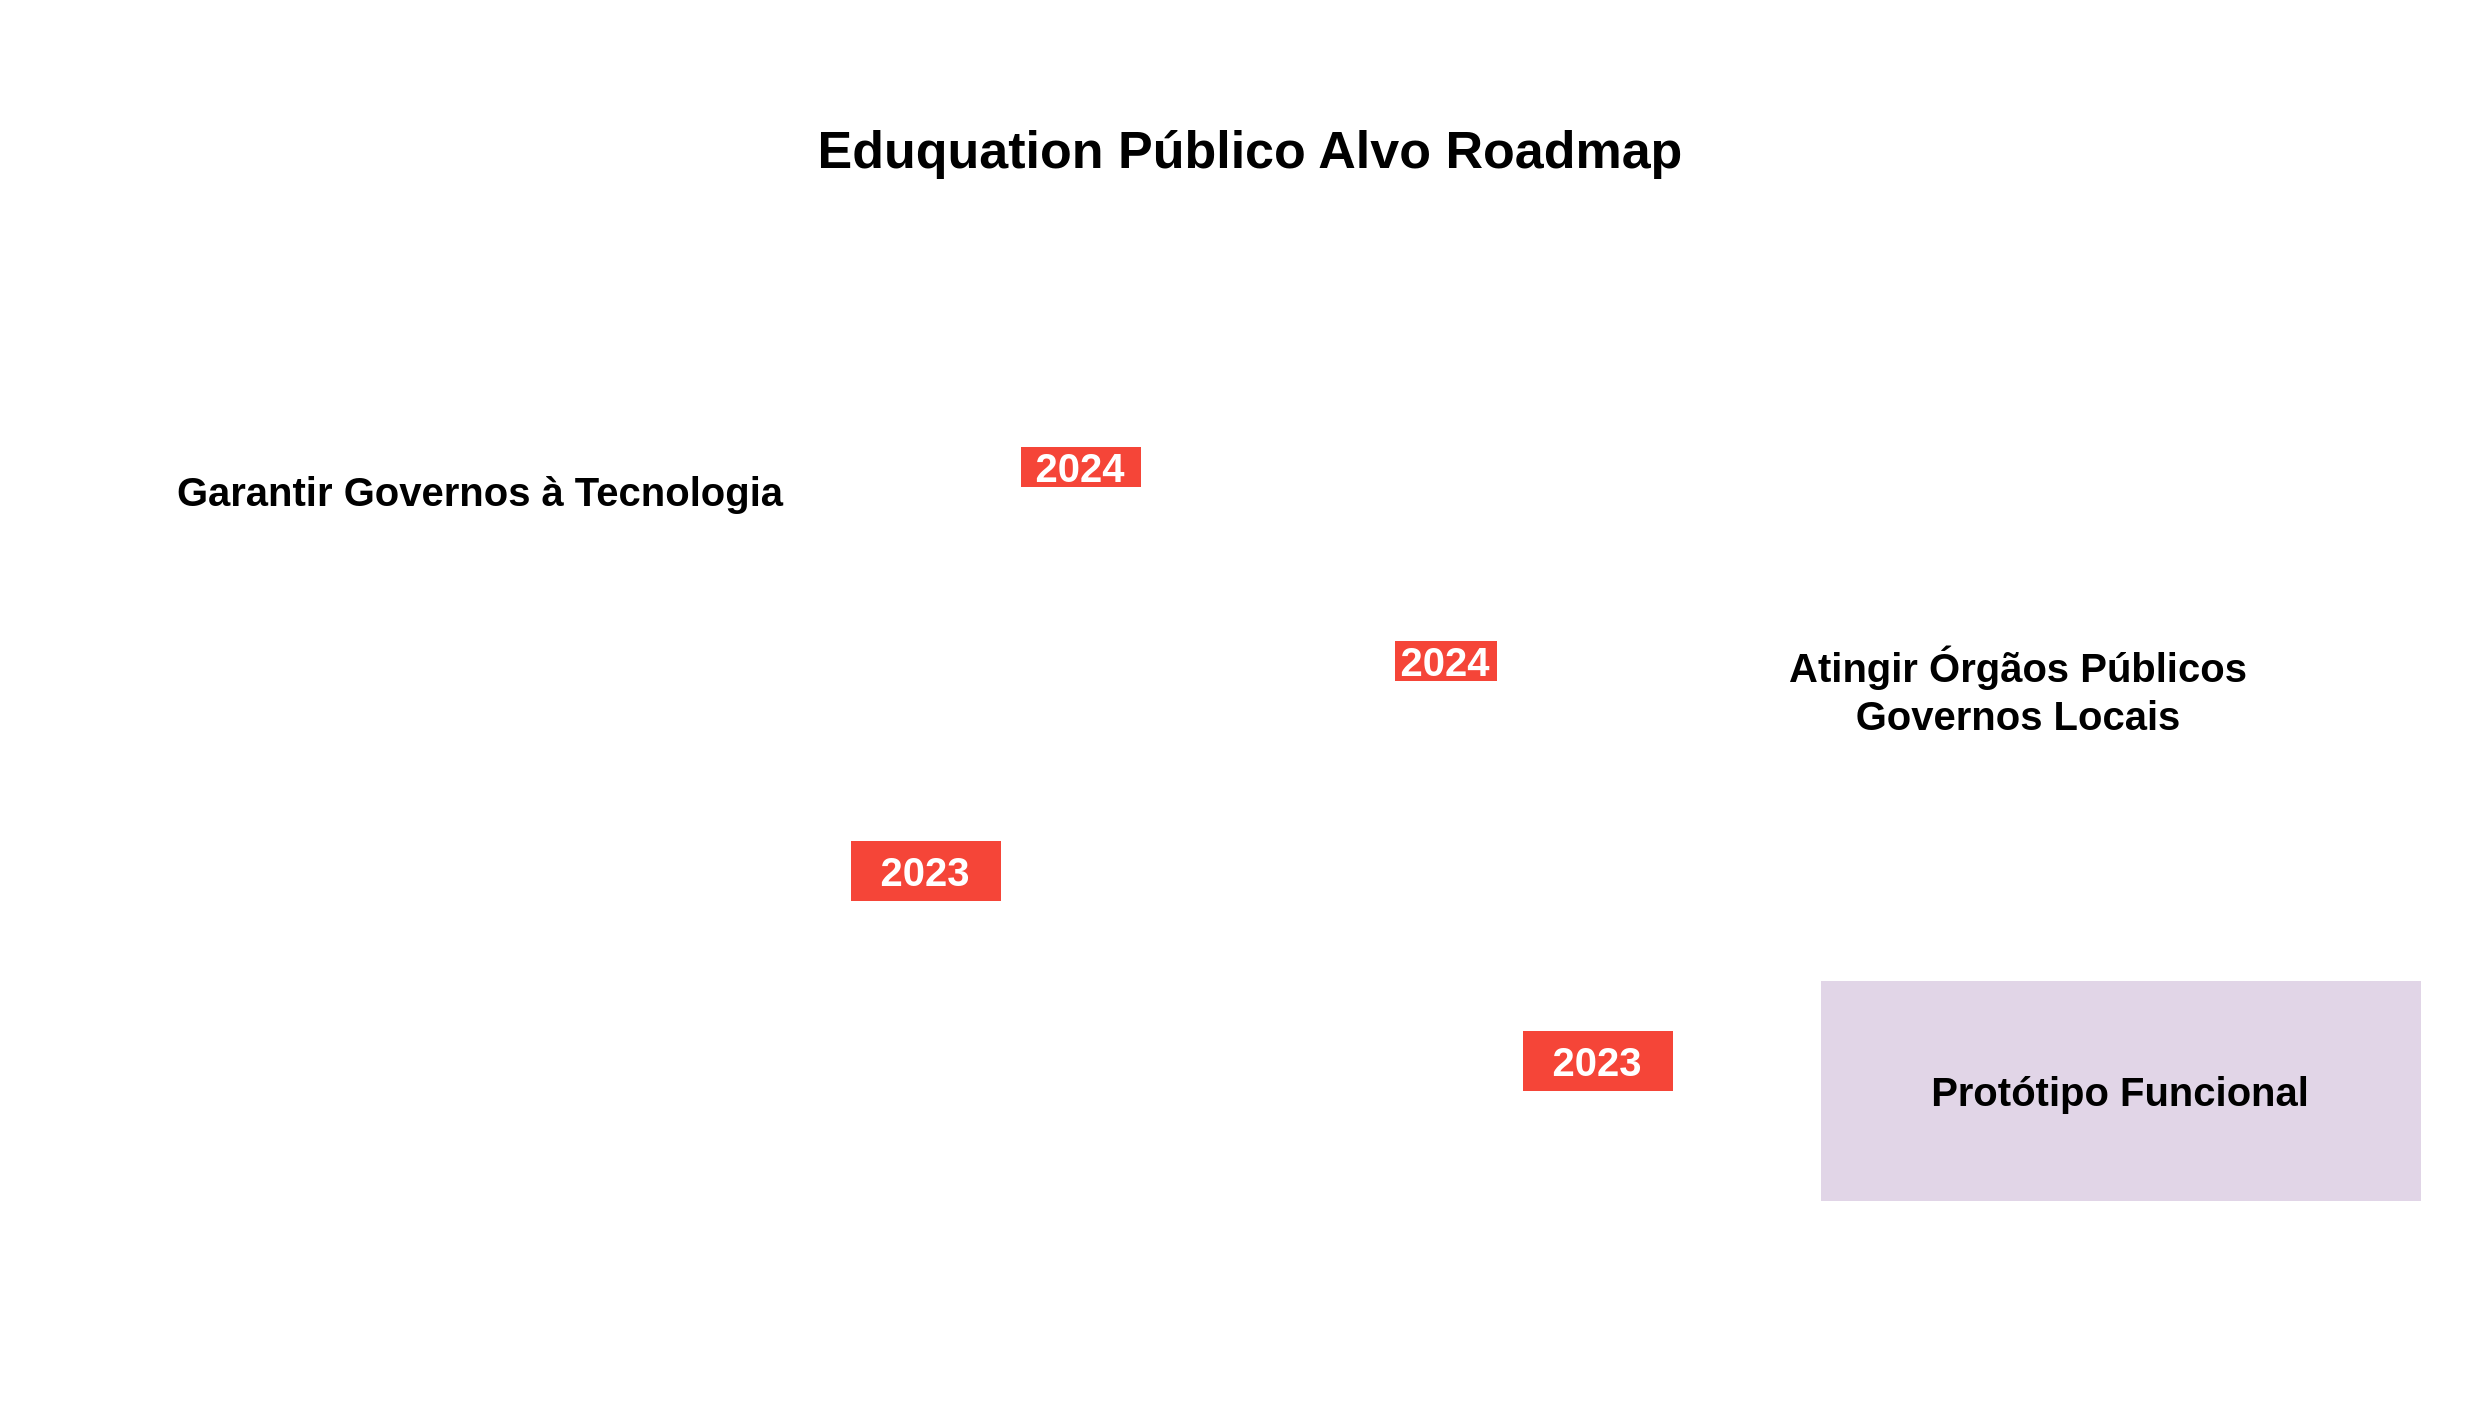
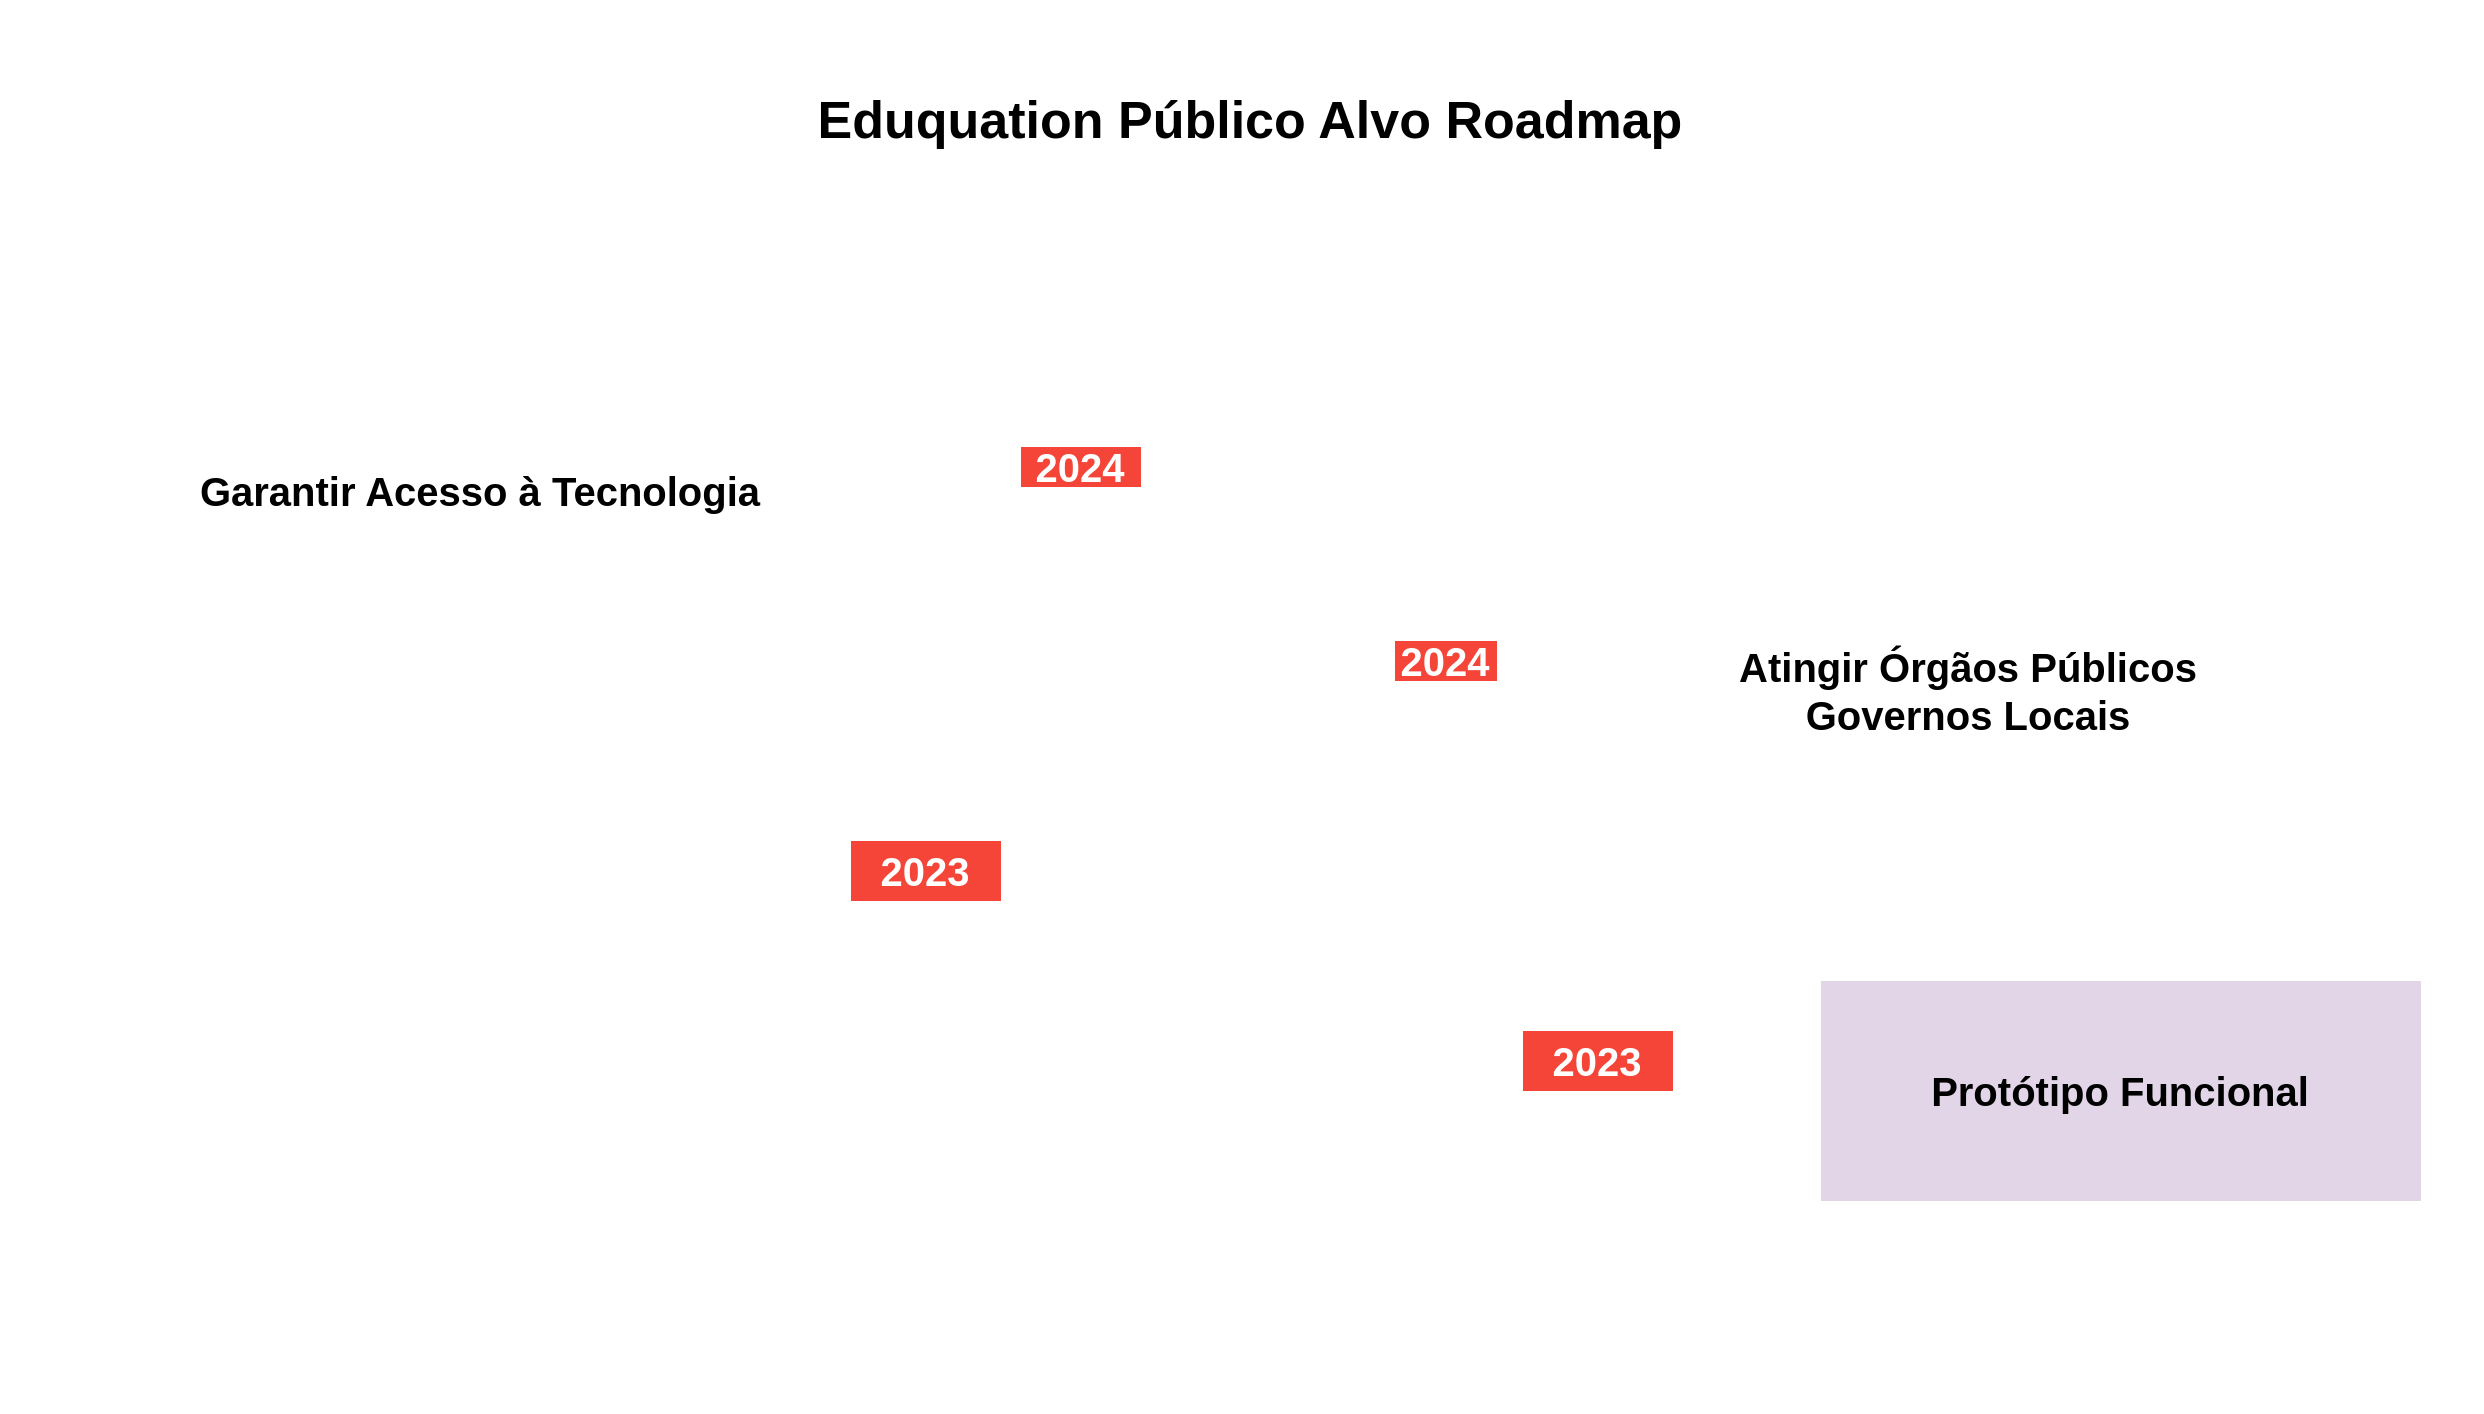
  <mxCell id="0" />
  <mxCell id="1" parent="0" />
  <mxCell id="2" value="" style="shape=image;verticalLabelPosition=bottom;labelBackgroundColor=default;verticalAlign=top;aspect=fixed;imageAspect=0;image=https://www.slideegg.com/image/catalog/20778-Sample-Roadmap-Template-PPT-Red.png;clipPath=inset(2.66% 1% 0% 0%);" vertex="1" parent="1"><mxGeometry x="20" y="20" width="1200" height="664.646" as="geometry" /></mxCell>
  <mxCell id="3" value="&lt;b style=&quot;border-color: var(--border-color); font-size: 20px; text-align: left;&quot;&gt;Protótipo Funcional&lt;/b&gt;" style="rounded=0;whiteSpace=wrap;html=1;strokeColor=none;fillColor=#e1d5e7;" vertex="1" parent="1"><mxGeometry x="910" y="490" width="300" height="110" as="geometry" /></mxCell>
- <mxCell id="4" value="&lt;b style=&quot;border-color: var(--border-color); text-align: left;&quot;&gt;&lt;font style=&quot;border-color: var(--border-color); font-size: 20px;&quot;&gt;Atingir Órgãos Públicos Governos Locais&lt;/font&gt;&lt;/b&gt;" style="rounded=0;whiteSpace=wrap;html=1;strokeColor=none;" vertex="1" parent="1"><mxGeometry x="849" y="290" width="320" height="110" as="geometry" /></mxCell>
- <mxCell id="5" value="&lt;b style=&quot;border-color: var(--border-color); text-align: left;&quot;&gt;&lt;font style=&quot;border-color: var(--border-color); font-size: 20px;&quot;&gt;Garantir Governos à Tecnologia&lt;/font&gt;&lt;/b&gt;" style="rounded=0;whiteSpace=wrap;html=1;strokeColor=none;" vertex="1" parent="1"><mxGeometry x="80" y="190" width="320" height="110" as="geometry" /></mxCell>
- <mxCell id="6" value="&lt;b style=&quot;border-color: var(--border-color); text-align: left;&quot;&gt;&lt;font style=&quot;border-color: var(--border-color); font-size: 26px;&quot;&gt;Eduquation Público Alvo Roadmap&lt;/font&gt;&lt;/b&gt;" style="rounded=0;whiteSpace=wrap;html=1;strokeColor=none;" vertex="1" parent="1"><mxGeometry x="320" y="35" width="610" height="80" as="geometry" /></mxCell>
+ <mxCell id="4" value="&lt;b style=&quot;border-color: var(--border-color); text-align: left;&quot;&gt;&lt;font style=&quot;border-color: var(--border-color); font-size: 20px;&quot;&gt;Atingir Órgãos Públicos Governos Locais&lt;/font&gt;&lt;/b&gt;" style="rounded=0;whiteSpace=wrap;html=1;strokeColor=none;" vertex="1" parent="1"><mxGeometry x="824" y="290" width="320" height="110" as="geometry" /></mxCell>
+ <mxCell id="5" value="&lt;b style=&quot;border-color: var(--border-color); text-align: left;&quot;&gt;&lt;font style=&quot;border-color: var(--border-color); font-size: 20px;&quot;&gt;Garantir Acesso à Tecnologia&lt;/font&gt;&lt;/b&gt;" style="rounded=0;whiteSpace=wrap;html=1;strokeColor=none;" vertex="1" parent="1"><mxGeometry x="80" y="190" width="320" height="110" as="geometry" /></mxCell>
+ <mxCell id="6" value="&lt;b style=&quot;border-color: var(--border-color); text-align: left;&quot;&gt;&lt;font style=&quot;border-color: var(--border-color); font-size: 26px;&quot;&gt;Eduquation Público Alvo Roadmap&lt;/font&gt;&lt;/b&gt;" style="rounded=0;whiteSpace=wrap;html=1;strokeColor=none;" vertex="1" parent="1"><mxGeometry x="320" y="20" width="610" height="80" as="geometry" /></mxCell>
  <mxCell id="7" value="&lt;b&gt;&lt;font color=&quot;#ffffff&quot; style=&quot;font-size: 20px;&quot;&gt;2023&lt;/font&gt;&lt;/b&gt;" style="rounded=0;whiteSpace=wrap;html=1;strokeColor=none;fillColor=#f54538;" vertex="1" parent="1"><mxGeometry x="425" y="420" width="75" height="30" as="geometry" /></mxCell>
  <mxCell id="8" value="&lt;b&gt;&lt;font color=&quot;#ffffff&quot; style=&quot;font-size: 20px;&quot;&gt;2023&lt;/font&gt;&lt;/b&gt;" style="rounded=0;whiteSpace=wrap;html=1;strokeColor=none;fillColor=#f54538;" vertex="1" parent="1"><mxGeometry x="761" y="515" width="75" height="30" as="geometry" /></mxCell>
  <mxCell id="9" value="&lt;b&gt;&lt;font color=&quot;#ffffff&quot; style=&quot;font-size: 20px;&quot;&gt;2024&lt;/font&gt;&lt;/b&gt;" style="rounded=0;whiteSpace=wrap;html=1;strokeColor=none;fillColor=#f54538;" vertex="1" parent="1"><mxGeometry x="697" y="320" width="51" height="20" as="geometry" /></mxCell>
  <mxCell id="10" value="&lt;b&gt;&lt;font color=&quot;#ffffff&quot; style=&quot;font-size: 20px;&quot;&gt;2024&lt;/font&gt;&lt;/b&gt;" style="rounded=0;whiteSpace=wrap;html=1;strokeColor=none;fillColor=#f54538;" vertex="1" parent="1"><mxGeometry x="510" y="223" width="60" height="20" as="geometry" /></mxCell>
